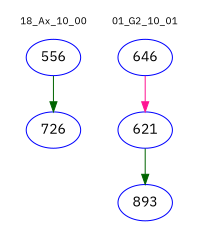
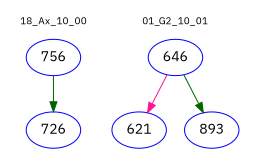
  digraph {
    fontname="IBM Plex Sans"
    node [color=blue fontname="IBM Plex Sans"]
    edge [color=darkgreen fontname="IBM Plex Sans"]
-   n1 [label=556]
+   n1 [label=756]
    n2 [label=726]
    n3 [label=646]
    n4 [label=621]
    n5 [label=893]
    subgraph cluster_1 {
      color=white
      fontsize=10
      label="18_Ax_10_00"
      n1
      n2
    }
    subgraph cluster_2 {
      color=white
      fontsize=10
      label="01_G2_10_01"
      n3
      n4
      n5
    }
    n1 -> n2
    n3 -> n4 [color=deeppink]
-   n4 -> n5
+   n3 -> n5
  }
